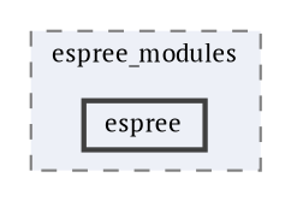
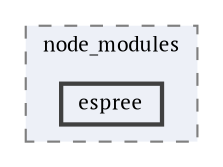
  digraph {
    compound=true
    fontname="PT Serif"
    n1 [color=grey25 fillcolor="#edf0f7" fontname="PT Serif" fontsize=10 height=0.2 label=espree shape=box style="filled,bold" width=0.4]
    subgraph cluster_1 {
      bgcolor="#edf0f7"
      fontsize=10
-     label=espree_modules
+     label=node_modules
      pencolor=grey50
      style="filled,dashed"
      n1
    }
  }
